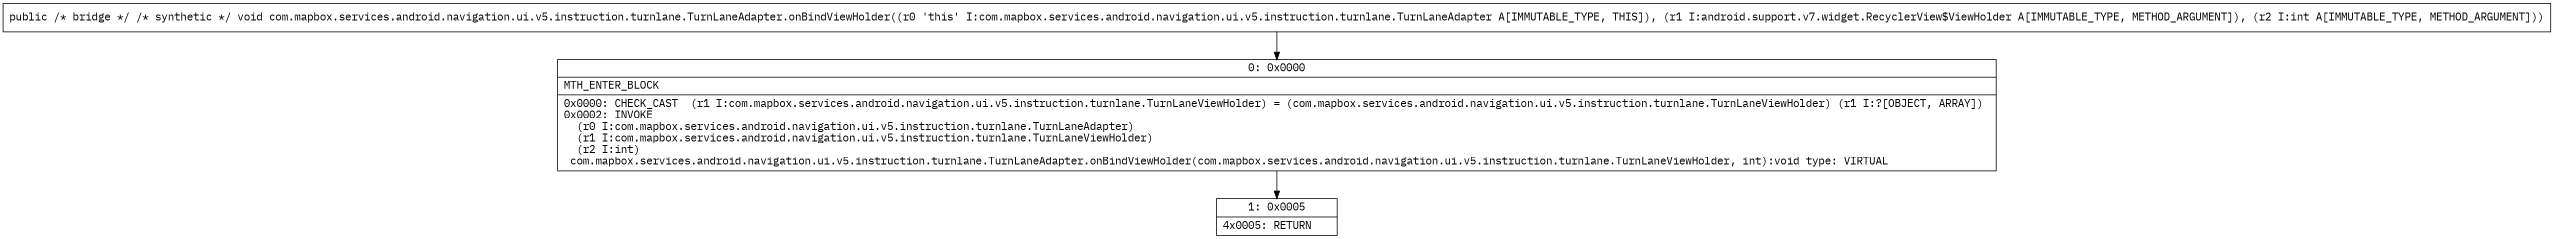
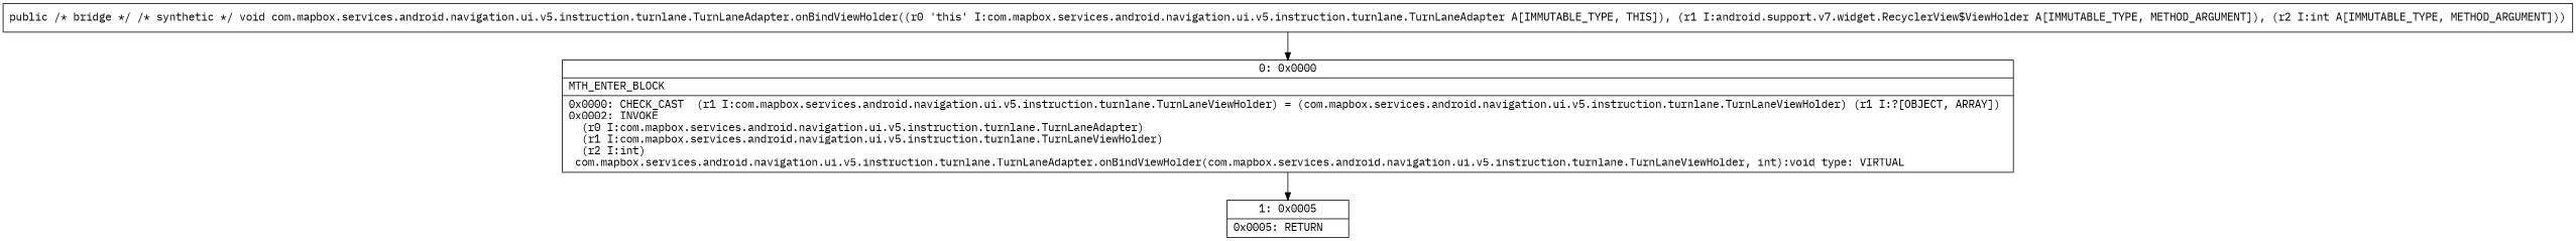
  digraph {
    fontname="IBM Plex Mono"
    node [shape=record fontname="IBM Plex Mono"]
    edge [fontname="IBM Plex Mono"]
    n1 [label="{0\:\ 0x0000|MTH_ENTER_BLOCK\l|0x0000: CHECK_CAST  (r1 I:com.mapbox.services.android.navigation.ui.v5.instruction.turnlane.TurnLaneViewHolder) = (com.mapbox.services.android.navigation.ui.v5.instruction.turnlane.TurnLaneViewHolder) (r1 I:?[OBJECT, ARRAY]) \l0x0002: INVOKE  \l  (r0 I:com.mapbox.services.android.navigation.ui.v5.instruction.turnlane.TurnLaneAdapter)\l  (r1 I:com.mapbox.services.android.navigation.ui.v5.instruction.turnlane.TurnLaneViewHolder)\l  (r2 I:int)\l com.mapbox.services.android.navigation.ui.v5.instruction.turnlane.TurnLaneAdapter.onBindViewHolder(com.mapbox.services.android.navigation.ui.v5.instruction.turnlane.TurnLaneViewHolder, int):void type: VIRTUAL \l}"]
-   n2 [label="{1\:\ 0x0005|4x0005: RETURN   \l}"]
+   n2 [label="{1\:\ 0x0005|0x0005: RETURN   \l}"]
    n3 [label="{public \/* bridge *\/ \/* synthetic *\/ void com.mapbox.services.android.navigation.ui.v5.instruction.turnlane.TurnLaneAdapter.onBindViewHolder((r0 'this' I:com.mapbox.services.android.navigation.ui.v5.instruction.turnlane.TurnLaneAdapter A[IMMUTABLE_TYPE, THIS]), (r1 I:android.support.v7.widget.RecyclerView$ViewHolder A[IMMUTABLE_TYPE, METHOD_ARGUMENT]), (r2 I:int A[IMMUTABLE_TYPE, METHOD_ARGUMENT])) }"]
    n1 -> n2
    n3 -> n1
  }
